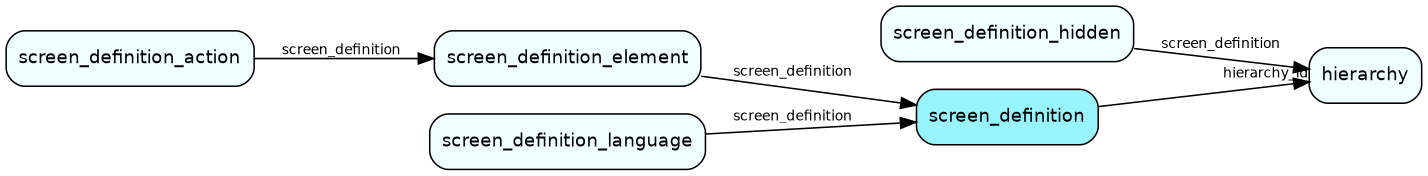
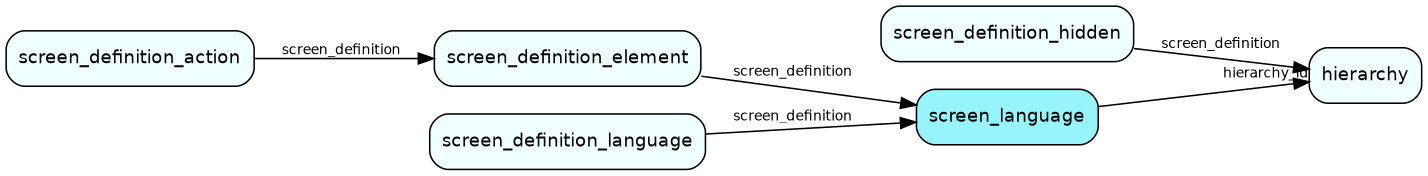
  digraph {
    rankdir=LR
    node [fillcolor=azure1 fontname=Helvetica fontsize=12 shape=box style="rounded, filled"]
    edge [fontname=Helvetica fontsize=9]
-   screen_definition [fillcolor=cadetblue1]
+   screen_definition [fillcolor=cadetblue1 label=screen_language]
    hierarchy
    screen_definition_action
    screen_definition_element
    screen_definition_hidden
    screen_definition_language
    screen_definition -> hierarchy [headlabel=hierarchy_id]
    screen_definition_action -> screen_definition_element [label=screen_definition]
    screen_definition_element -> screen_definition [label=screen_definition]
    screen_definition_hidden -> hierarchy [label=screen_definition]
    screen_definition_language -> screen_definition [label=screen_definition]
  }
